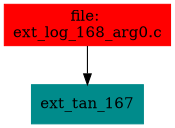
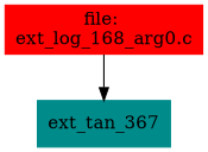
  digraph {
    node [shape=box style=filled]
    n1 [color=red label="file: \next_log_168_arg0.c"]
-   n2 [color=cyan4 label=ext_tan_167]
+   n2 [color=cyan4 label=ext_tan_367]
    n1 -> n2
  }
